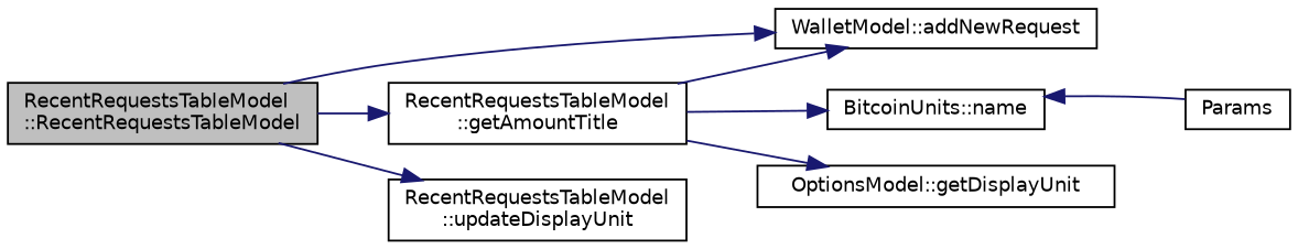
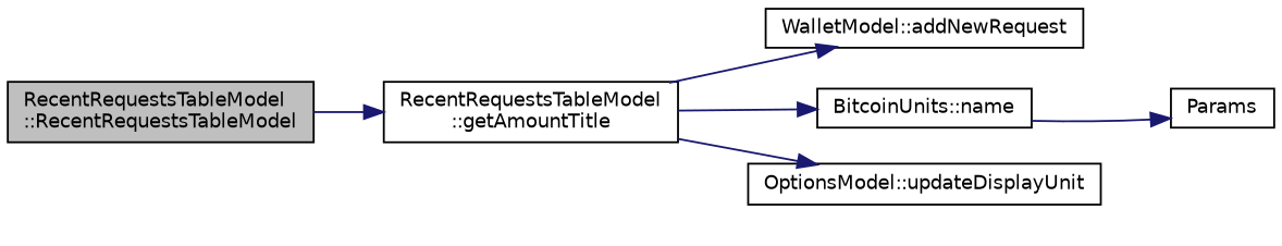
  digraph {
    rankdir=LR
    node [color=black fillcolor=white fontname=Helvetica fontsize=10 shape=record style=filled]
    edge [color=midnightblue fontname=Helvetica fontsize=10 labelfontname=Helvetica labelfontsize=10 style=solid]
    n1 [fillcolor=grey75 fontcolor=black height=0.2 label="RecentRequestsTableModel\l::RecentRequestsTableModel" width=0.4]
    n2 [height=0.2 label="RecentRequestsTableModel\l::getAmountTitle" width=0.4]
    n3 [height=0.2 label="WalletModel::addNewRequest" width=0.4]
-   n4 [height=0.2 label="RecentRequestsTableModel\l::updateDisplayUnit" width=0.4]
    n5 [height=0.2 label="BitcoinUnits::name" width=0.4]
-   n6 [height=0.2 label="OptionsModel::getDisplayUnit" width=0.4]
+   n6 [height=0.2 label="OptionsModel::updateDisplayUnit" width=0.4]
    n7 [height=0.2 label=Params width=0.4]
    n1 -> n2
-   n1 -> n3
-   n1 -> n4
    n2 -> n3
    n2 -> n5
    n2 -> n6
-   n7 -> n5
+   n5 -> n7
  }
